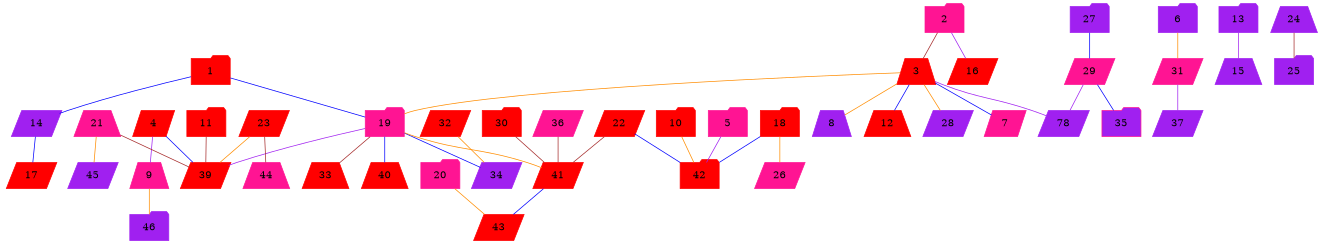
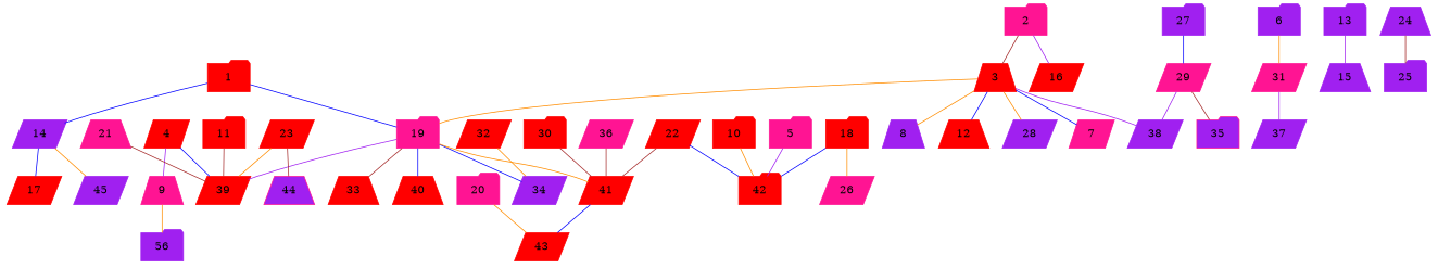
  graph {
    node [color=red shape=parallelogram style=filled]
    edge [color=blue weight=1.0]
    1 [shape=folder]
    14 [color=purple]
    19 [color=deeppink shape=folder]
    17
    45 [color=purple]
    39
    33 [shape=trapezium]
    34 [color=purple]
    40 [shape=trapezium]
    41
    2 [color=deeppink shape=folder]
    3 [shape=trapezium]
    16
    7 [color=deeppink]
    8 [color=purple shape=trapezium]
    12 [shape=trapezium]
    28 [color=purple]
-   38 [color=purple label=78]
+   38 [color=purple]
    9 [color=deeppink shape=trapezium]
    4
-   46 [color=purple shape=folder]
+   46 [color=purple shape=folder label=56]
    5 [color=deeppink shape=folder]
    42 [shape=folder]
    6 [color=purple shape=folder]
    31 [color=deeppink]
    37 [color=purple]
    10 [shape=folder]
    11 [shape=folder]
    13 [color=purple shape=folder]
    15 [color=purple shape=trapezium]
    18 [shape=folder]
    26 [color=deeppink]
    43
    20 [color=deeppink shape=folder]
    21 [color=deeppink shape=trapezium]
    22
    23
-   44 [color=deeppink shape=trapezium]
+   44 [color=deeppink shape=trapezium fillcolor=purple]
    24 [color=purple shape=trapezium]
    25 [color=purple shape=folder]
    36 [color=deeppink]
    27 [color=purple shape=folder]
    29 [color=deeppink]
    35 [color=deeppink fillcolor=purple shape=folder]
    30 [shape=folder]
    32
    1 -- 14
    1 -- 19
    14 -- 17
-   21 -- 45 [color=darkorange]
+   14 -- 45 [color=darkorange]
    19 -- 39 [color=purple]
    19 -- 33 [color=brown]
    19 -- 34
    19 -- 40
    19 -- 41 [color=darkorange]
    41 -- 43
    2 -- 3 [color=brown]
    2 -- 16 [color=purple]
    3 -- 19 [color=darkorange]
    3 -- 7
    3 -- 8 [color=darkorange]
    3 -- 12
    3 -- 28 [color=darkorange]
    3 -- 38 [color=purple]
    9 -- 46 [color=darkorange]
    4 -- 39
    4 -- 9 [color=purple]
    5 -- 42 [color=purple]
    6 -- 31 [color=darkorange]
    31 -- 37 [color=purple]
    10 -- 42 [color=darkorange]
    11 -- 39 [color=brown]
    13 -- 15 [color=purple]
    18 -- 42
    18 -- 26 [color=darkorange]
    20 -- 43 [color=darkorange]
    21 -- 39 [color=brown]
    22 -- 41 [color=brown]
    22 -- 42
    23 -- 39 [color=darkorange]
    23 -- 44 [color=brown]
    24 -- 25 [color=brown]
    36 -- 41 [color=brown]
    27 -- 29
    29 -- 38 [color=purple]
-   29 -- 35
+   29 -- 35 [color=brown]
    30 -- 41 [color=brown]
    32 -- 34 [color=darkorange]
  }
